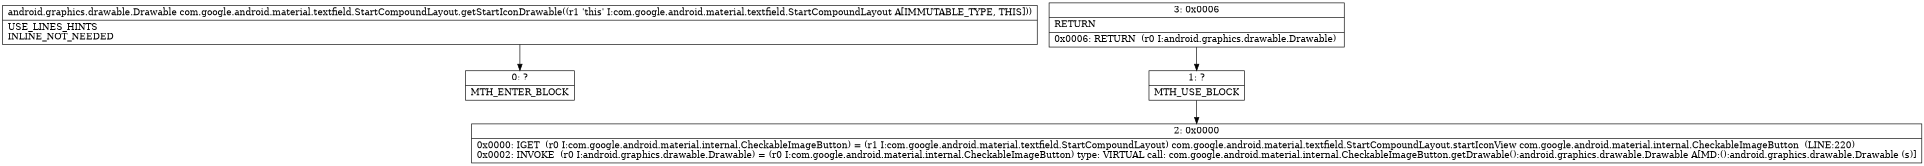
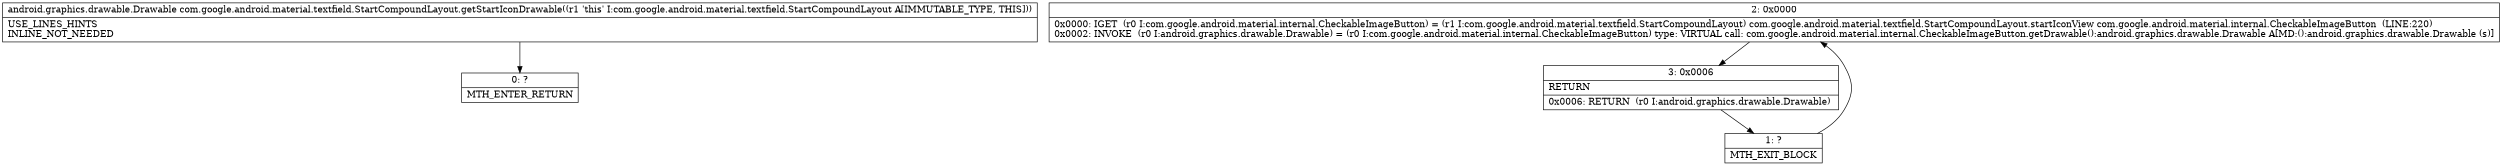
  digraph {
    node [shape=record]
-   n1 [label="{0\:\ ?|MTH_ENTER_BLOCK\l}"]
+   n1 [label="{0\:\ ?|MTH_ENTER_RETURN\l}"]
    n2 [label="{2\:\ 0x0000|0x0000: IGET  (r0 I:com.google.android.material.internal.CheckableImageButton) = (r1 I:com.google.android.material.textfield.StartCompoundLayout) com.google.android.material.textfield.StartCompoundLayout.startIconView com.google.android.material.internal.CheckableImageButton  (LINE:220)\l0x0002: INVOKE  (r0 I:android.graphics.drawable.Drawable) = (r0 I:com.google.android.material.internal.CheckableImageButton) type: VIRTUAL call: com.google.android.material.internal.CheckableImageButton.getDrawable():android.graphics.drawable.Drawable A[MD:():android.graphics.drawable.Drawable (s)]\l}"]
    n3 [label="{3\:\ 0x0006|RETURN\l|0x0006: RETURN  (r0 I:android.graphics.drawable.Drawable) \l}"]
-   n4 [label="{1\:\ ?|MTH_USE_BLOCK\l}"]
+   n4 [label="{1\:\ ?|MTH_EXIT_BLOCK\l}"]
    n5 [label="{android.graphics.drawable.Drawable com.google.android.material.textfield.StartCompoundLayout.getStartIconDrawable((r1 'this' I:com.google.android.material.textfield.StartCompoundLayout A[IMMUTABLE_TYPE, THIS]))  | USE_LINES_HINTS\lINLINE_NOT_NEEDED\l}"]
+   n2 -> n3
    n3 -> n4
    n4 -> n2
    n5 -> n1
  }
